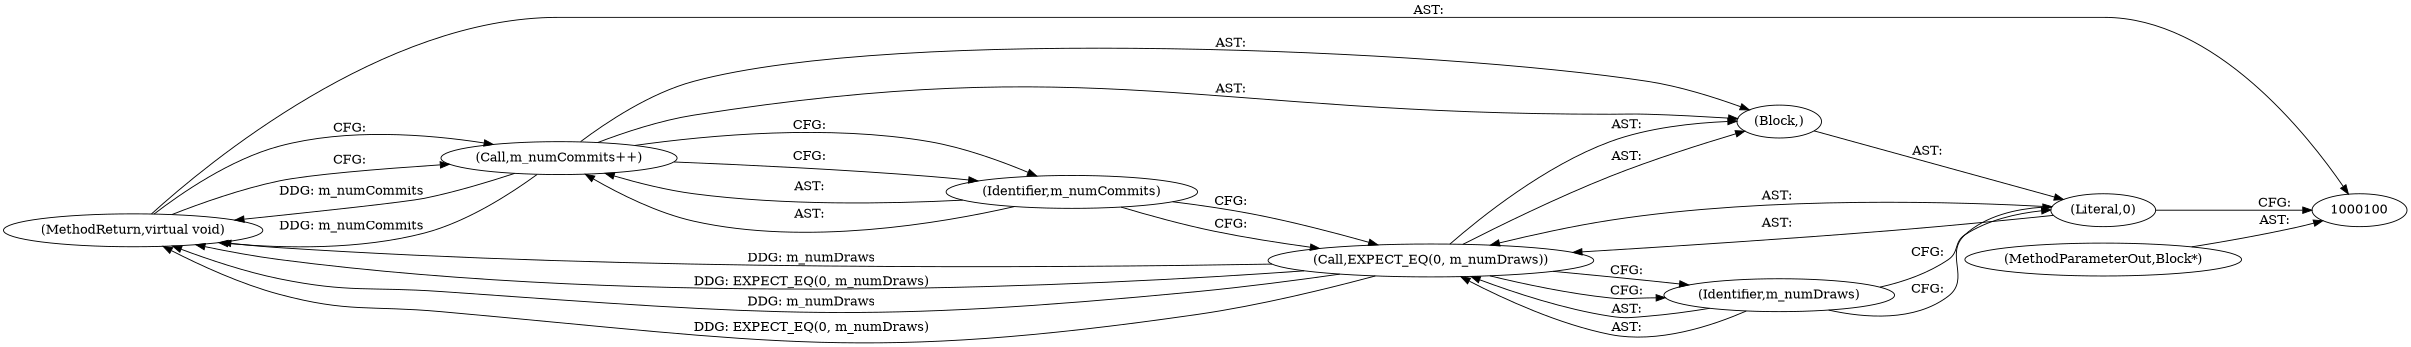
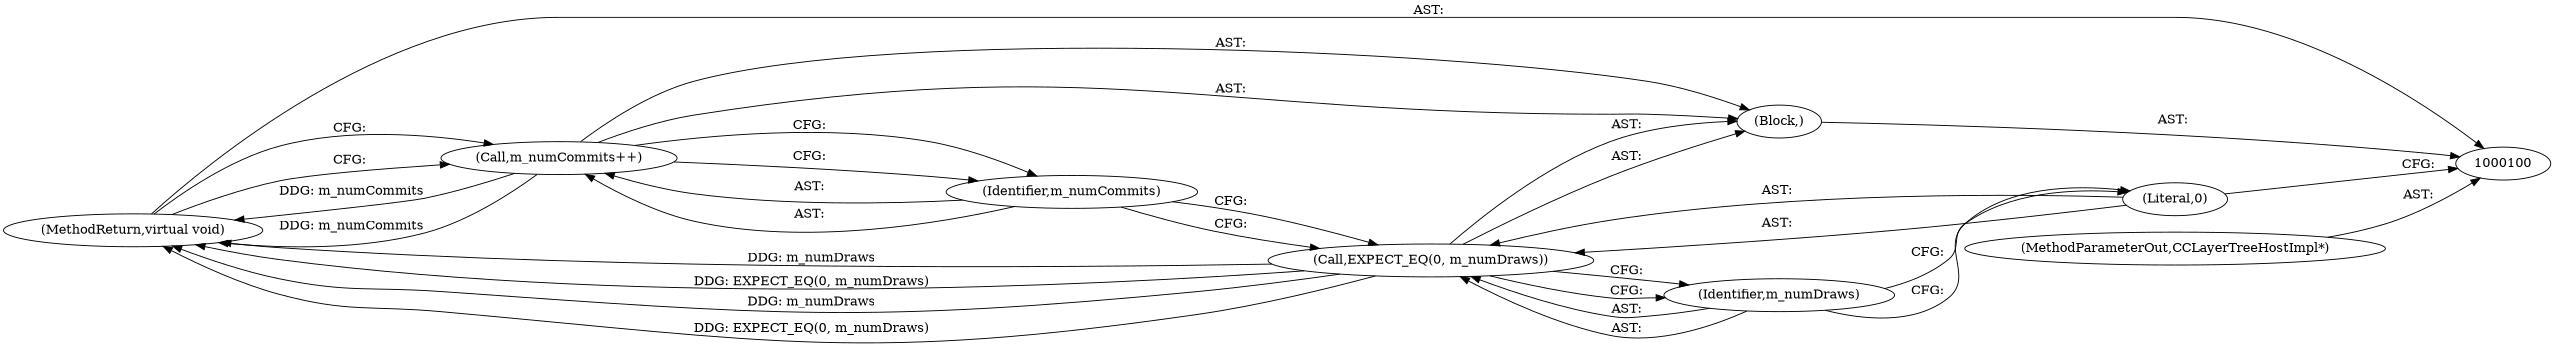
  digraph {
    rankdir=LR
    n1 [label="(MethodReturn,virtual void)"]
    1000100
    n3 [label="(Call,m_numCommits++)"]
-   n4 [label="(MethodParameterOut,Block*)"]
+   n4 [label="(MethodParameterOut,CCLayerTreeHostImpl*)"]
    n5 [label="(Block,)"]
    n6 [label="(Identifier,m_numCommits)"]
    n7 [label="(Literal,0)"]
    n8 [label="(Call,EXPECT_EQ(0, m_numDraws))"]
    n9 [label="(Identifier,m_numDraws)"]
    n1 -> 1000100 [label="AST: "]
    n1 -> n3 [label="CFG: "]
    n1 -> n3 [label="CFG: "]
    n3 -> n1 [label="DDG: m_numCommits"]
    n3 -> n1 [label="DDG: m_numCommits"]
    n3 -> n5 [label="AST: "]
    n3 -> n5 [label="AST: "]
    n3 -> n6 [label="CFG: "]
    n3 -> n6 [label="CFG: "]
    n4 -> 1000100 [label="AST: "]
-   n5 -> n7 [label="AST: "]
+   n5 -> 1000100 [label="AST: "]
    n6 -> n3 [label="AST: "]
    n6 -> n3 [label="AST: "]
    n6 -> n8 [label="CFG: "]
    n6 -> n8 [label="CFG: "]
    n7 -> 1000100 [label="CFG: "]
    n7 -> n8 [label="AST: "]
    n7 -> n8 [label="AST: "]
    n8 -> n1 [label="DDG: m_numDraws"]
    n8 -> n1 [label="DDG: EXPECT_EQ(0, m_numDraws)"]
    n8 -> n1 [label="DDG: m_numDraws"]
    n8 -> n1 [label="DDG: EXPECT_EQ(0, m_numDraws)"]
    n8 -> n5 [label="AST: "]
    n8 -> n5 [label="AST: "]
    n8 -> n9 [label="CFG: "]
    n8 -> n9 [label="CFG: "]
    n9 -> n7 [label="CFG: "]
    n9 -> n7 [label="CFG: "]
    n9 -> n8 [label="AST: "]
    n9 -> n8 [label="AST: "]
  }
